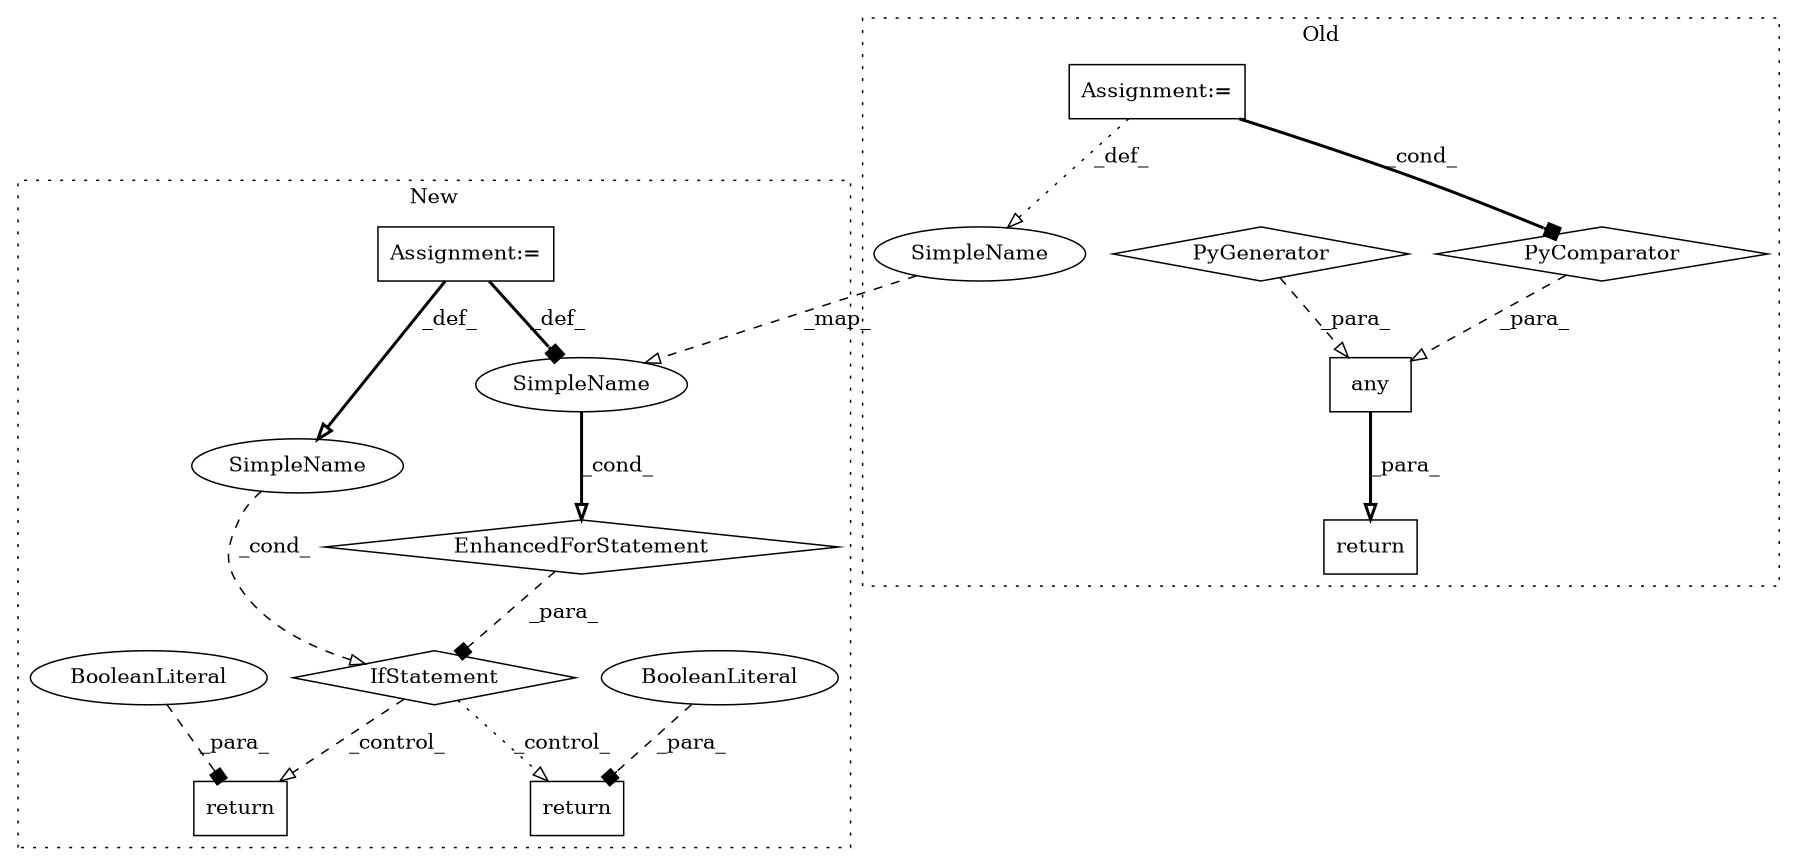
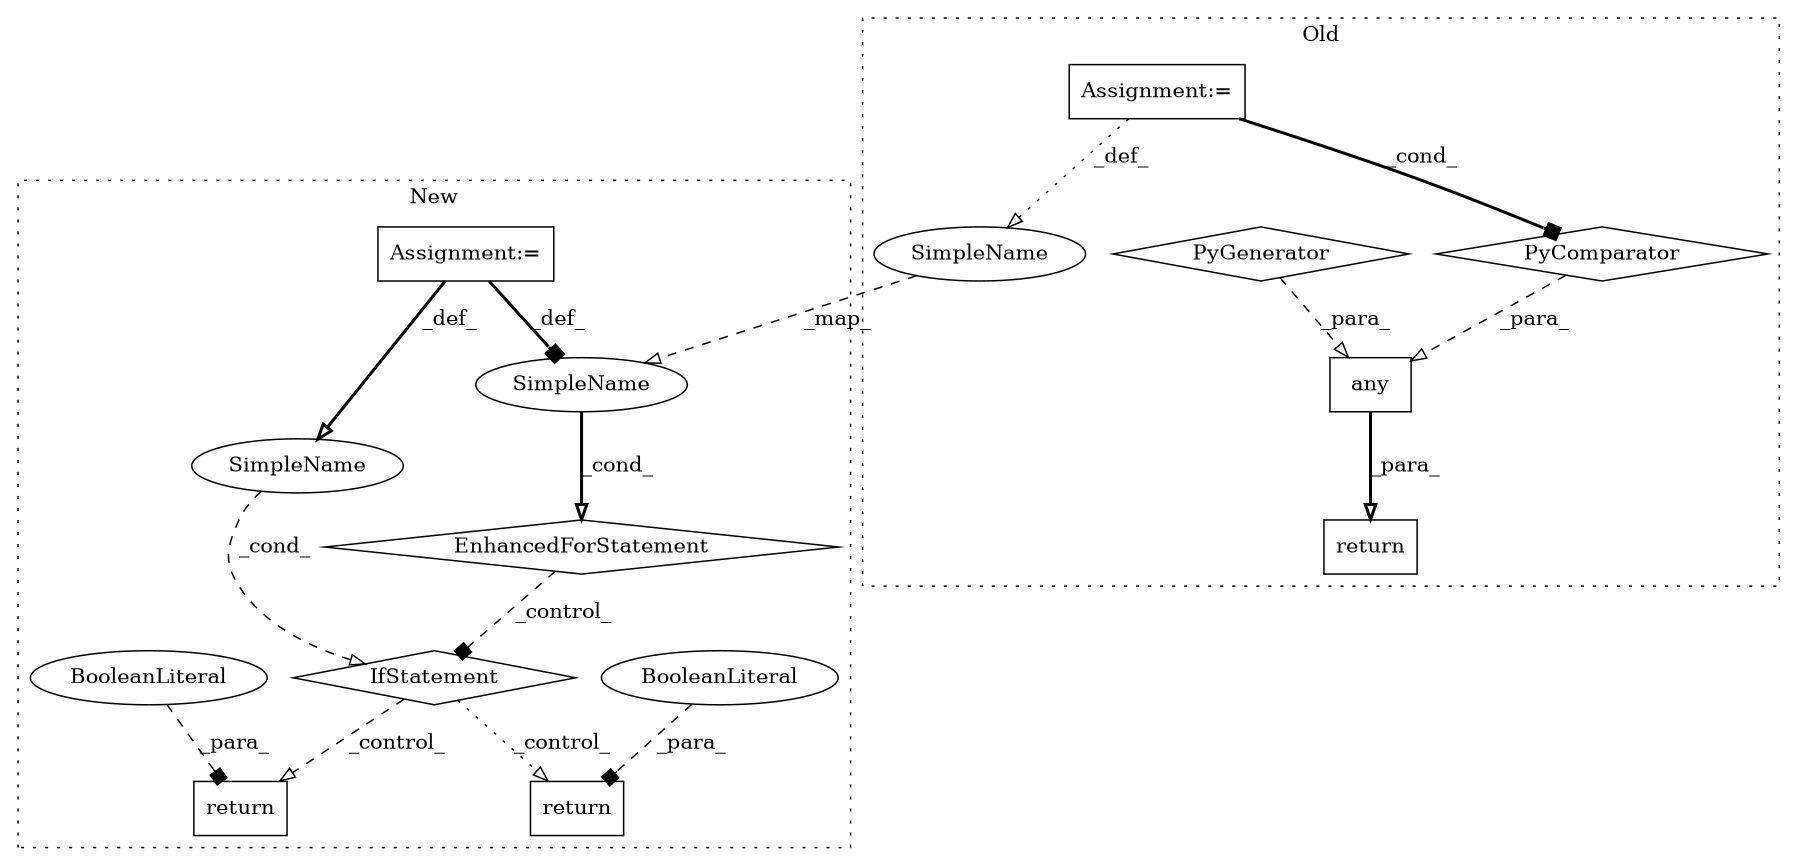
  digraph {
    node [a=41 l=7 s=9445 shape=box]
    edge [arrowhead=onormal style=dashed]
    n1 [a=32 l="15,-3" label=any s="9139,9479"]
    n2 [a=7 l=28 label="Assignment:="]
    n3 [a=113 l=28 label=PyComparator shape=diamond]
    n4 [a=107 l=325 label=PyGenerator s=9154 shape=diamond]
    n5 [label=return s=9132]
    n6 [a=42 l=1 label=SimpleName s=9244 shape=ellipse]
    n7 [label=return s=10608]
    n8 [a=25 l="4,2" label=IfStatement s="10544,10592" shape=diamond]
    n9 [a=42 label=SimpleName shape=ellipse l="" s=""]
    n10 [a=9 l=4 label=BooleanLiteral s=10615 shape=ellipse]
    n11 [a=70 l="61,2" label=EnhancedForStatement s="10436,10530" shape=diamond]
    n12 [a=42 l=1 label=SimpleName s=10501 shape=ellipse]
    n13 [a=7 l="61,2" label="Assignment:=" s="10436,10530"]
    n14 [label=return s=10657]
    n15 [a=9 l=5 label=BooleanLiteral s=10664 shape=ellipse]
    subgraph cluster_1 {
      label=Old
      style=dotted
      n1
      n2
      n3
      n4
      n5
      n6
    }
    subgraph cluster_2 {
      label=New
      style=dotted
      n7
      n8
      n9
      n10
      n11
      n12
      n13
      n14
      n15
    }
    n1 -> n5 [label=_para_ style=bold]
    n2 -> n3 [arrowhead=box label=_cond_ style=bold]
    n2 -> n6 [label=_def_ style=dotted]
    n3 -> n1 [label=_para_]
    n4 -> n1 [label=_para_]
    n6 -> n12 [label=_map_]
    n8 -> n7 [label=_control_ style=dotted]
    n8 -> n14 [label=_control_]
    n9 -> n8 [label=_cond_]
    n10 -> n7 [arrowhead=box label=_para_]
-   n11 -> n8 [arrowhead=box label=_para_]
+   n11 -> n8 [arrowhead=box label=_control_]
    n12 -> n11 [label=_cond_ style=bold]
    n13 -> n9 [label=_def_ style=bold]
    n13 -> n12 [arrowhead=box label=_def_ style=bold]
    n15 -> n14 [arrowhead=box label=_para_]
  }
